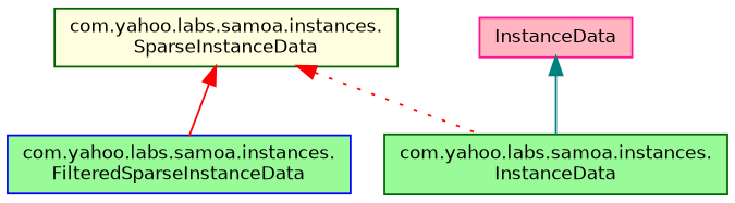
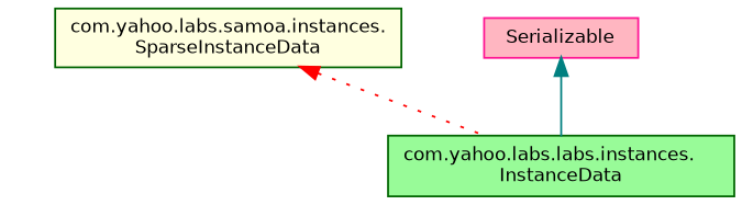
  digraph {
    node [color=darkgreen fillcolor=palegreen fontname=Helvetica fontsize=10 shape=record style=filled]
    edge [color=red dir=back fontname=Helvetica fontsize=10 labelfontname=Helvetica labelfontsize=10 style=solid]
    n1 [fillcolor=lightyellow fontcolor=black height=0.2 label="com.yahoo.labs.samoa.instances.\lSparseInstanceData" width=0.4]
-   n2 [color=blue height=0.2 label="com.yahoo.labs.samoa.instances.\lFilteredSparseInstanceData" width=0.4]
-   n3 [height=0.2 label="com.yahoo.labs.samoa.instances.\lInstanceData" width=0.4]
-   n4 [color=deeppink fillcolor=lightpink height=0.2 label=InstanceData width=0.4]
-   n1 -> n2
+   n3 [height=0.2 label="com.yahoo.labs.labs.instances.\lInstanceData" width=0.4]
+   n4 [color=deeppink fillcolor=lightpink height=0.2 label=Serializable width=0.4]
    n1 -> n3 [style=dotted]
    n4 -> n3 [color=teal]
  }
